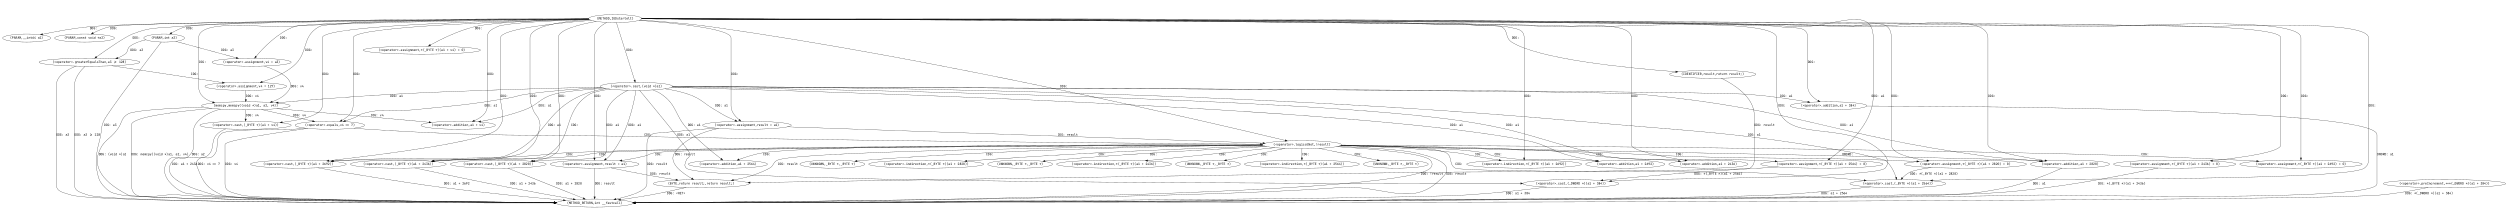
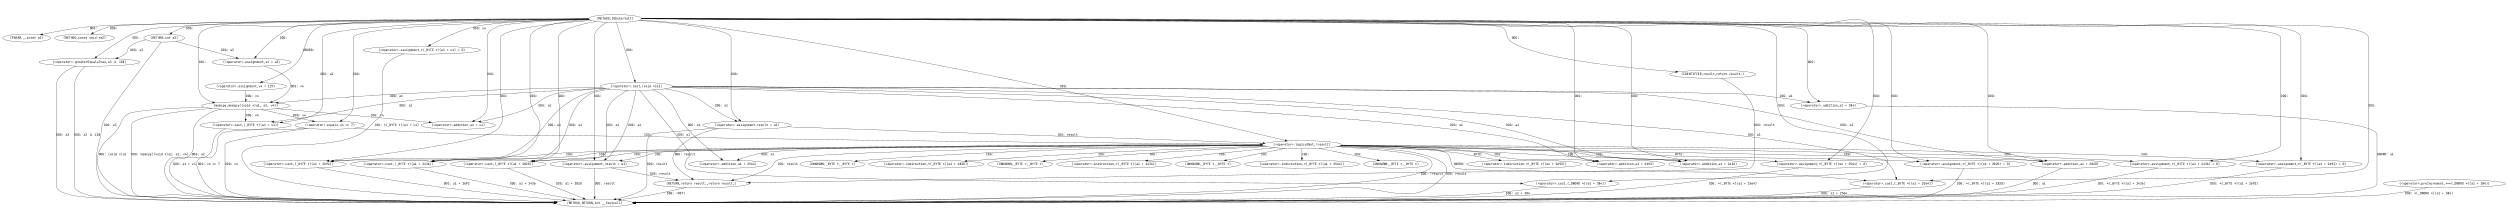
  digraph {
    fontname="JetBrains Mono"
    node [fontname="JetBrains Mono"]
    edge [fontname="JetBrains Mono"]
    n1 [label="(METHOD,IGDstartelt)"]
    n2 [label="(PARAM,__int64 a1)"]
-   n3 [label="(PARAM,const void *a2)"]
-   n4 [label="(PARAM,int a3)"]
+   n3 [label="(METHOD,const void *a2)"]
+   n4 [label="(RETURN,int a3)"]
    n5 [label="(<operator>.assignment,v4 = a3)"]
    n6 [label="(<operator>.greaterEqualsThan,a3 >= 128)"]
    n7 [label="(<operator>.assignment,v4 = 127)"]
    n8 [label="(memcpy,memcpy((void *)a1, a2, v4))"]
    n9 [label="(<operator>.cast,(void *)a1)"]
    n10 [label="(<operator>.assignment,*(_BYTE *)(a1 + v4) = 0)"]
    n11 [label="(<operator>.cast,(_BYTE *)(a1 + v4))"]
    n12 [label="(<operator>.addition,a1 + v4)"]
    n13 [label="(<operator>.assignment,result = a1)"]
    n14 [label="(<operator>.cast,(_DWORD *)(a1 + 384))"]
    n15 [label="(<operator>.addition,a1 + 384)"]
    n16 [label="(<operator>.equals,v4 == 7)"]
    n17 [label="(<operator>.logicalNot,!result)"]
    n18 [label="(<operator>.assignment,*(_BYTE *)(a1 + 2436) = 0)"]
    n19 [label="(<operator>.cast,(_BYTE *)(a1 + 2436))"]
    n20 [label="(<operator>.addition,a1 + 2436)"]
    n21 [label="(<operator>.assignment,*(_BYTE *)(a1 + 2564) = 0)"]
    n22 [label="(<operator>.cast,(_BYTE *)(a1 + 2564))"]
    n23 [label="(<operator>.assignment,*(_BYTE *)(a1 + 2692) = 0)"]
    n24 [label="(<operator>.cast,(_BYTE *)(a1 + 2692))"]
    n25 [label="(<operator>.addition,a1 + 2692)"]
    n26 [label="(<operator>.assignment,result = a1)"]
    n27 [label="(<operator>.assignment,*(_BYTE *)(a1 + 2820) = 0)"]
    n28 [label="(<operator>.cast,(_BYTE *)(a1 + 2820))"]
    n29 [label="(<operator>.addition,a1 + 2820)"]
    n30 [label="(IDENTIFIER,result,return result;)"]
    n31 [label="(METHOD_RETURN,int __fastcall)"]
    n32 [label="(<operator>.addition,a1 + 2564)"]
-   n33 [label="(BYTE,return result;,return result;)"]
+   n33 [label="(RETURN,return result;,return result;)"]
    n34 [label="(<operator>.indirection,*(_BYTE *)(a1 + 2436))"]
    n35 [label="(UNKNOWN,_BYTE *,_BYTE *)"]
    n36 [label="(<operator>.indirection,*(_BYTE *)(a1 + 2564))"]
    n37 [label="(UNKNOWN,_BYTE *,_BYTE *)"]
    n38 [label="(<operator>.indirection,*(_BYTE *)(a1 + 2692))"]
    n39 [label="(UNKNOWN,_BYTE *,_BYTE *)"]
    n40 [label="(<operator>.indirection,*(_BYTE *)(a1 + 2820))"]
    n41 [label="(UNKNOWN,_BYTE *,_BYTE *)"]
    n42 [label="(<operator>.preIncrement,++*(_DWORD *)(a1 + 384))"]
    n1 -> n2 [label="DDG: "]
    n1 -> n3 [label="DDG: "]
    n1 -> n4 [label="DDG: "]
    n1 -> n5 [label="DDG: "]
    n1 -> n6 [label="DDG: "]
-   n1 -> n7 [label="DDG: "]
+   n1 -> n7 [label="DWORD: "]
    n1 -> n8 [label="DDG: "]
    n1 -> n9 [label="DDG: "]
-   n1 -> n10 [label="DDG: "]
-   n1 -> n11 [label="DDG: "]
+   n1 -> n10 [label="DDG: v4"]
+   n1 -> n11 [label="DDG: a2"]
    n1 -> n12 [label="DDG: "]
    n1 -> n13 [label="DDG: "]
    n1 -> n14 [label="DDG: "]
    n1 -> n15 [label="DDG: "]
    n1 -> n16 [label="DDG: "]
    n1 -> n17 [label="DDG: "]
    n1 -> n18 [label="DDG: "]
    n1 -> n19 [label="DDG: "]
    n1 -> n20 [label="DDG: "]
-   n1 -> n21 [label="DDG: a1"]
+   n1 -> n21 [label="DDG: "]
    n1 -> n22 [label="DDG: "]
    n1 -> n23 [label="DDG: "]
    n1 -> n24 [label="DDG: "]
-   n1 -> n38 [label="DDG: "]
+   n1 -> n25 [label="DDG: "]
    n1 -> n26 [label="DDG: "]
    n1 -> n27 [label="DDG: "]
    n1 -> n28 [label="DDG: "]
    n1 -> n29 [label="DDG: "]
    n1 -> n30 [label="DDG: "]
    n4 -> n5 [label="DDG: a3"]
    n4 -> n6 [label="DDG: a3"]
    n4 -> n31 [label="DDG: a3"]
    n5 -> n8 [label="DDG: v4"]
-   n6 -> n7 [label="CDG: "]
    n6 -> n31 [label="DDG: a3"]
    n6 -> n31 [label="DDG: a3 >= 128"]
    n7 -> n8 [label="DDG: v4"]
    n8 -> n11 [label="DDG: v4"]
    n8 -> n12 [label="DDG: v4"]
    n8 -> n16 [label="DDG: v4"]
    n8 -> n31 [label="DDG: a2"]
    n8 -> n31 [label="DDG: (void *)a1"]
    n8 -> n31 [label="DDG: memcpy((void *)a1, a2, v4)"]
    n9 -> n8 [label="DDG: a1"]
-   n9 -> n16 [label="DDG: a1"]
+   n9 -> n11 [label="DDG: a1"]
    n9 -> n12 [label="DDG: a1"]
    n9 -> n13 [label="DDG: a1"]
    n9 -> n14 [label="DDG: a1"]
    n9 -> n15 [label="DDG: a1"]
-   n9 -> n19 [label="CDG: "]
+   n9 -> n19 [label="DDG: a1"]
    n9 -> n20 [label="DDG: a1"]
    n9 -> n22 [label="DDG: a1"]
    n9 -> n24 [label="DDG: a1"]
    n9 -> n25 [label="DDG: a1"]
    n9 -> n26 [label="DDG: a1"]
    n9 -> n28 [label="DDG: a1"]
    n9 -> n29 [label="DDG: a1"]
    n9 -> n32 [label="DDG: a1"]
-   n11 -> n31 [label="DDG: a1 + 2436"]
+   n10 -> n31 [label="DDG: *(_BYTE *)(a1 + v4)"]
+   n11 -> n31 [label="DDG: a1 + v4"]
    n13 -> n17 [label="DDG: result"]
    n13 -> n31 [label="DDG: result"]
    n13 -> n33 [label="DDG: result"]
    n14 -> n31 [label="DDG: a1 + 384"]
    n15 -> n31 [label="DWORD: a1"]
    n16 -> n17 [label="CDG: "]
    n16 -> n31 [label="DDG: v4 == 7"]
    n16 -> n31 [label="DDG: v4"]
+   n17 -> n18 [label="CDG: "]
    n17 -> n19 [label="CDG: "]
+   n17 -> n20 [label="CDG: "]
    n17 -> n21 [label="CDG: "]
-   n17 -> n22 [label="CDG: "]
+   n17 -> n22 [label="DWORD: "]
    n17 -> n23 [label="CDG: "]
    n17 -> n24 [label="CDG: "]
    n17 -> n25 [label="CDG: "]
    n17 -> n26 [label="CDG: "]
-   n17 -> n27 [label="CDG: "]
-   n17 -> n29 [label="DWORD: "]
+   n17 -> n27 [label="BYTE: "]
+   n17 -> n28 [label="CDG: "]
+   n17 -> n29 [label="CDG: "]
    n17 -> n31 [label="DDG: !result"]
    n17 -> n31 [label="DDG: result"]
-   n17 -> n32 [label="CDG: "]
+   n17 -> n32 [label="DDG: a1"]
    n17 -> n33 [label="DDG: result"]
    n17 -> n34 [label="CDG: "]
    n17 -> n35 [label="CDG: "]
    n17 -> n36 [label="CDG: "]
    n17 -> n37 [label="CDG: "]
-   n17 -> n38 [label="CDG: "]
+   n17 -> n38 [label="BYTE: "]
    n17 -> n39 [label="CDG: "]
    n17 -> n40 [label="CDG: "]
    n17 -> n41 [label="CDG: "]
    n18 -> n31 [label="DDG: *(_BYTE *)(a1 + 2436)"]
    n19 -> n31 [label="DDG: a1 + 2436"]
-   n21 -> n14 [label="DDG: *(_BYTE *)(a1 + 2564)"]
+   n21 -> n31 [label="DDG: *(_BYTE *)(a1 + 2564)"]
    n22 -> n31 [label="DDG: a1 + 2564"]
+   n23 -> n31 [label="DDG: *(_BYTE *)(a1 + 2692)"]
    n24 -> n31 [label="DDG: a1 + 2692"]
    n26 -> n31 [label="DDG: result"]
    n26 -> n33 [label="DDG: result"]
-   n27 -> n22 [label="DDG: *(_BYTE *)(a1 + 2820)"]
+   n27 -> n31 [label="DDG: *(_BYTE *)(a1 + 2820)"]
    n28 -> n31 [label="DDG: a1 + 2820"]
    n29 -> n31 [label="DDG: a1"]
    n30 -> n33 [label="DDG: result"]
    n33 -> n31 [label="DDG: <RET>"]
    n42 -> n31 [label="DDG: *(_DWORD *)(a1 + 384)"]
  }
